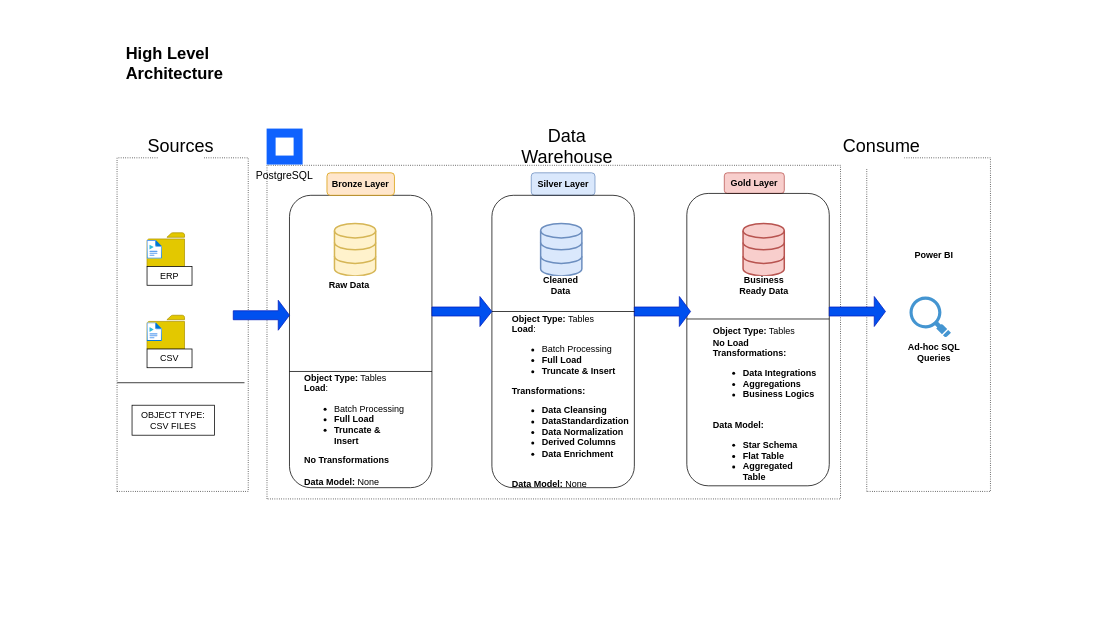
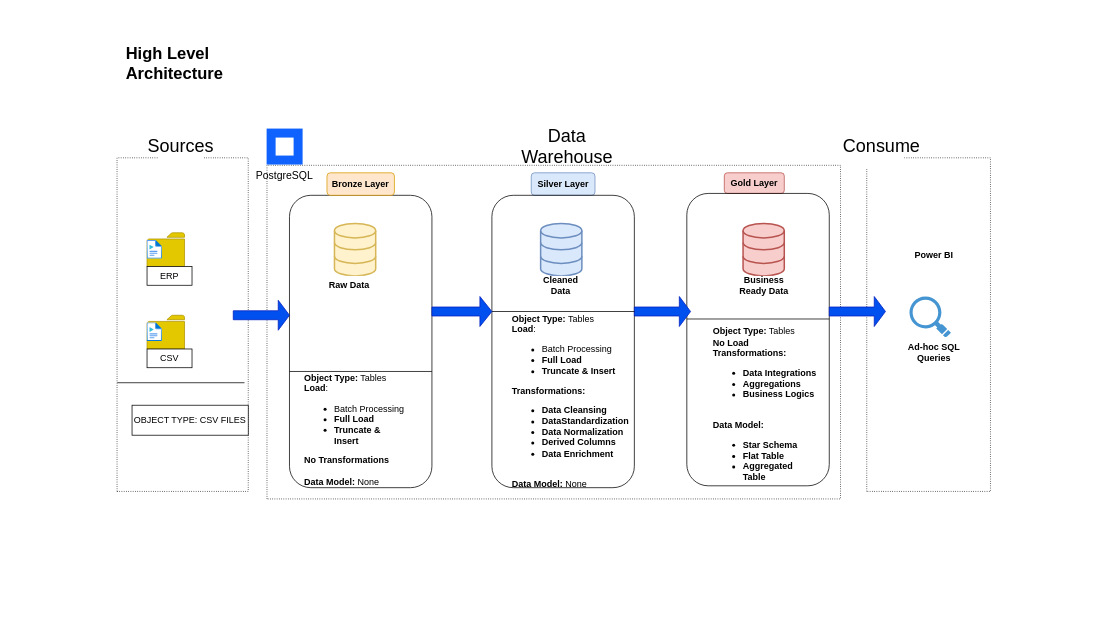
  <mxCell id="0" />
  <mxCell id="1" parent="0" />
  <mxCell id="2" value="" style="rounded=1;whiteSpace=wrap;html=1;fillColor=none;" vertex="1" parent="1"><mxGeometry x="385" y="260" width="190" height="390" as="geometry" /></mxCell>
  <mxCell id="3" value="" style="rounded=0;whiteSpace=wrap;html=1;rotation=-90;fillColor=none;dashed=1;dashPattern=1 2;" vertex="1" parent="1"><mxGeometry x="20" y="345" width="445" height="175" as="geometry" /></mxCell>
  <mxCell id="4" value="&lt;font style=&quot;font-size: 24px;&quot;&gt;Sources&lt;/font&gt;" style="whiteSpace=wrap;html=1;aspect=fixed;strokeColor=none;" vertex="1" parent="1"><mxGeometry x="210.15" y="165" width="60" height="60" as="geometry" /></mxCell>
  <mxCell id="5" value="" style="rounded=0;whiteSpace=wrap;html=1;rotation=-90;fillColor=none;dashed=1;dashPattern=1 2;" vertex="1" parent="1"><mxGeometry x="1015" y="350" width="445" height="165" as="geometry" /></mxCell>
  <mxCell id="6" value="&lt;font style=&quot;font-size: 24px;&quot;&gt;Consume&lt;/font&gt;" style="whiteSpace=wrap;html=1;aspect=fixed;strokeColor=none;" vertex="1" parent="1"><mxGeometry x="1145" y="165" width="60" height="60" as="geometry" /></mxCell>
  <mxCell id="7" value="" style="rounded=0;whiteSpace=wrap;html=1;rotation=-90;fillColor=none;dashed=1;dashPattern=1 2;" vertex="1" parent="1"><mxGeometry x="515" y="60" width="445" height="765" as="geometry" /></mxCell>
  <mxCell id="8" value="&lt;font style=&quot;font-size: 24px;&quot;&gt;Data Warehouse&lt;/font&gt;" style="whiteSpace=wrap;html=1;aspect=fixed;strokeColor=none;" vertex="1" parent="1"><mxGeometry x="732.5" y="172.5" width="45" height="45" as="geometry" /></mxCell>
  <mxCell id="9" value="Bronze Layer" style="rounded=1;whiteSpace=wrap;html=1;fillColor=#ffe6cc;strokeColor=#d79b00;fontStyle=1" vertex="1" parent="1"><mxGeometry x="435" y="230" width="90" height="30" as="geometry" /></mxCell>
  <mxCell id="10" value="" style="rounded=1;whiteSpace=wrap;html=1;fillColor=none;strokeColor=none;" vertex="1" parent="1"><mxGeometry x="365" y="270" width="90" height="350" as="geometry" /></mxCell>
  <mxCell id="11" value="Silver Layer" style="rounded=1;whiteSpace=wrap;html=1;fillColor=#dae8fc;strokeColor=#6c8ebf;fontStyle=1" vertex="1" parent="1"><mxGeometry x="707.5" y="230" width="85" height="30" as="geometry" /></mxCell>
  <mxCell id="12" value="" style="rounded=1;whiteSpace=wrap;html=1;fillColor=none;" vertex="1" parent="1"><mxGeometry x="655" y="260" width="190" height="390" as="geometry" /></mxCell>
  <mxCell id="13" value="Gold Layer" style="rounded=1;whiteSpace=wrap;html=1;fillColor=#f8cecc;strokeColor=#b85450;fontStyle=1" vertex="1" parent="1"><mxGeometry x="965" y="230" width="80" height="27.5" as="geometry" /></mxCell>
  <mxCell id="14" value="" style="rounded=1;whiteSpace=wrap;html=1;fillColor=none;" vertex="1" parent="1"><mxGeometry x="915" y="257.5" width="190" height="390" as="geometry" /></mxCell>
  <mxCell id="15" value="" style="shape=singleArrow;whiteSpace=wrap;html=1;fillColor=#0050ef;strokeColor=#001DBC;fontColor=#ffffff;" vertex="1" parent="1"><mxGeometry x="845" y="395" width="75" height="40" as="geometry" /></mxCell>
  <mxCell id="16" value="" style="shape=singleArrow;whiteSpace=wrap;html=1;fillColor=#0050ef;strokeColor=#001DBC;fontColor=#ffffff;" vertex="1" parent="1"><mxGeometry x="310" y="400" width="75" height="40" as="geometry" /></mxCell>
  <mxCell id="17" value="" style="shape=singleArrow;whiteSpace=wrap;html=1;fillColor=#0050ef;strokeColor=#001DBC;fontColor=#ffffff;" vertex="1" parent="1"><mxGeometry x="1105" y="395" width="75" height="40" as="geometry" /></mxCell>
  <mxCell id="18" value="" style="sketch=0;pointerEvents=1;shadow=0;dashed=0;html=1;strokeColor=#B09500;labelPosition=center;verticalLabelPosition=bottom;verticalAlign=top;outlineConnect=0;align=center;shape=mxgraph.office.concepts.folder;fillColor=#e3c800;fontColor=#000000;" vertex="1" parent="1"><mxGeometry x="195" y="310" width="50" height="45" as="geometry" /></mxCell>
  <mxCell id="19" value="" style="sketch=0;pointerEvents=1;shadow=0;dashed=0;html=1;strokeColor=#B09500;labelPosition=center;verticalLabelPosition=bottom;verticalAlign=top;outlineConnect=0;align=center;shape=mxgraph.office.concepts.folder;fillColor=#e3c800;fontColor=#000000;" vertex="1" parent="1"><mxGeometry x="195" y="420" width="50" height="45" as="geometry" /></mxCell>
  <mxCell id="20" value="ERP" style="rounded=0;whiteSpace=wrap;html=1;" vertex="1" parent="1"><mxGeometry x="195" y="355" width="60" height="25" as="geometry" /></mxCell>
  <mxCell id="21" value="CSV" style="rounded=0;whiteSpace=wrap;html=1;" vertex="1" parent="1"><mxGeometry x="195" y="465" width="60" height="25" as="geometry" /></mxCell>
  <mxCell id="22" value="" style="image;aspect=fixed;html=1;points=[];align=center;fontSize=12;image=img/lib/azure2/general/Media_File.svg;" vertex="1" parent="1"><mxGeometry x="195" y="320" width="20.31" height="25" as="geometry" /></mxCell>
  <mxCell id="23" value="" style="image;aspect=fixed;html=1;points=[];align=center;fontSize=12;image=img/lib/azure2/general/Media_File.svg;" vertex="1" parent="1"><mxGeometry x="195" y="430" width="20.31" height="25" as="geometry" /></mxCell>
- <mxCell id="24" value="OBJECT TYPE: CSV FILES" style="rounded=0;whiteSpace=wrap;html=1;" vertex="1" parent="1"><mxGeometry x="175" y="540" width="110" height="40" as="geometry" /></mxCell>
+ <mxCell id="24" value="OBJECT TYPE: CSV FILES" style="rounded=0;whiteSpace=wrap;html=1;" vertex="1" parent="1"><mxGeometry x="175" y="540" width="155" height="40" as="geometry" /></mxCell>
  <mxCell id="25" value="" style="html=1;verticalLabelPosition=bottom;align=center;labelBackgroundColor=#ffffff;verticalAlign=top;strokeWidth=2;strokeColor=#b85450;shadow=0;dashed=0;shape=mxgraph.ios7.icons.data;fillColor=#f8cecc;" vertex="1" parent="1"><mxGeometry x="990" y="297.5" width="55" height="70" as="geometry" /></mxCell>
  <mxCell id="26" value="" style="html=1;verticalLabelPosition=bottom;align=center;labelBackgroundColor=#ffffff;verticalAlign=top;strokeWidth=2;strokeColor=#6c8ebf;shadow=0;dashed=0;shape=mxgraph.ios7.icons.data;fillColor=#dae8fc;" vertex="1" parent="1"><mxGeometry x="720" y="297.5" width="55" height="70" as="geometry" /></mxCell>
  <mxCell id="27" value="" style="html=1;verticalLabelPosition=bottom;align=center;labelBackgroundColor=#ffffff;verticalAlign=top;strokeWidth=2;strokeColor=#d6b656;shadow=0;dashed=0;shape=mxgraph.ios7.icons.data;fillColor=#fff2cc;" vertex="1" parent="1"><mxGeometry x="445" y="297.5" width="55" height="70" as="geometry" /></mxCell>
  <mxCell id="28" value="Raw Data" style="rounded=0;whiteSpace=wrap;html=1;strokeColor=none;fontStyle=1" vertex="1" parent="1"><mxGeometry x="435" y="367.5" width="60" height="25" as="geometry" /></mxCell>
  <mxCell id="29" value="Cleaned Data" style="rounded=0;whiteSpace=wrap;html=1;strokeColor=none;fontStyle=1" vertex="1" parent="1"><mxGeometry x="707.5" y="367.5" width="77.5" height="25" as="geometry" /></mxCell>
  <mxCell id="30" value="Business Ready Data" style="rounded=0;whiteSpace=wrap;html=1;strokeColor=none;fontStyle=1" vertex="1" parent="1"><mxGeometry x="972.5" y="367.5" width="90" height="25" as="geometry" /></mxCell>
  <mxCell id="31" value="" style="line;strokeWidth=1;rotatable=0;dashed=0;labelPosition=right;align=left;verticalAlign=middle;spacingTop=0;spacingLeft=6;points=[];portConstraint=eastwest;" vertex="1" parent="1"><mxGeometry x="155.31" y="505" width="169.69" height="10" as="geometry" /></mxCell>
  <mxCell id="32" value="" style="line;strokeWidth=1;rotatable=0;dashed=0;labelPosition=right;align=left;verticalAlign=middle;spacingTop=0;spacingLeft=6;points=[];portConstraint=eastwest;" vertex="1" parent="1"><mxGeometry x="915" y="420" width="190" height="10" as="geometry" /></mxCell>
  <mxCell id="33" value="&lt;font&gt;&lt;b style=&quot;&quot;&gt;Object Type:&lt;/b&gt; Tables&lt;/font&gt;&lt;div&gt;&lt;font&gt;&lt;b&gt;Load&lt;/b&gt;:&amp;nbsp;&lt;/font&gt;&lt;/div&gt;&lt;div&gt;&lt;ul&gt;&lt;li&gt;&lt;font&gt;Batch Processing&lt;/font&gt;&lt;/li&gt;&lt;li&gt;&lt;b&gt;&lt;font&gt;Full Load&lt;/font&gt;&lt;/b&gt;&lt;/li&gt;&lt;li&gt;&lt;b&gt;&lt;font&gt;Truncate &amp;amp; Insert&lt;/font&gt;&lt;/b&gt;&lt;/li&gt;&lt;/ul&gt;&lt;/div&gt;&lt;div&gt;&lt;b&gt;&lt;font&gt;No Transformations&lt;/font&gt;&lt;/b&gt;&lt;/div&gt;&lt;div&gt;&lt;b&gt;&lt;font&gt;&lt;br&gt;&lt;/font&gt;&lt;/b&gt;&lt;/div&gt;&lt;div&gt;&lt;font&gt;&lt;b style=&quot;&quot;&gt;Data Model:&lt;/b&gt; None&lt;/font&gt;&lt;/div&gt;" style="rounded=0;whiteSpace=wrap;html=1;fillColor=none;dashed=1;align=left;strokeColor=none;" vertex="1" parent="1"><mxGeometry x="402.5" y="497.5" width="140" height="150" as="geometry" /></mxCell>
  <mxCell id="34" value="" style="line;strokeWidth=1;rotatable=0;dashed=0;labelPosition=right;align=left;verticalAlign=middle;spacingTop=0;spacingLeft=6;points=[];portConstraint=eastwest;" vertex="1" parent="1"><mxGeometry x="655" y="410" width="190" height="10" as="geometry" /></mxCell>
  <mxCell id="35" value="" style="line;strokeWidth=1;rotatable=0;dashed=0;labelPosition=right;align=left;verticalAlign=middle;spacingTop=0;spacingLeft=6;points=[];portConstraint=eastwest;" vertex="1" parent="1"><mxGeometry x="385" y="490" width="190" height="10" as="geometry" /></mxCell>
  <mxCell id="36" value="" style="shape=singleArrow;whiteSpace=wrap;html=1;fillColor=#0050ef;strokeColor=#001DBC;fontColor=#ffffff;" vertex="1" parent="1"><mxGeometry x="575" y="395" width="80" height="40" as="geometry" /></mxCell>
  <mxCell id="37" value="&lt;font&gt;&lt;b style=&quot;&quot;&gt;Object Type:&lt;/b&gt; Tables&lt;/font&gt;&lt;div&gt;&lt;font&gt;&lt;b&gt;Load&lt;/b&gt;:&amp;nbsp;&lt;/font&gt;&lt;/div&gt;&lt;div&gt;&lt;ul&gt;&lt;li&gt;&lt;font&gt;Batch Processing&lt;/font&gt;&lt;/li&gt;&lt;li&gt;&lt;b&gt;&lt;font&gt;Full Load&lt;/font&gt;&lt;/b&gt;&lt;/li&gt;&lt;li&gt;&lt;b&gt;&lt;font&gt;Truncate &amp;amp; Insert&lt;/font&gt;&lt;/b&gt;&lt;/li&gt;&lt;/ul&gt;&lt;/div&gt;&lt;div&gt;&lt;b&gt;&lt;font&gt;Transformations:&lt;/font&gt;&lt;/b&gt;&lt;/div&gt;&lt;div&gt;&lt;ul&gt;&lt;li&gt;&lt;b&gt;&lt;font&gt;Data Cleansing&lt;/font&gt;&lt;/b&gt;&lt;/li&gt;&lt;li&gt;&lt;b&gt;&lt;font&gt;DataStandardization&lt;/font&gt;&lt;/b&gt;&lt;/li&gt;&lt;li&gt;&lt;b&gt;&lt;font&gt;Data Normalization&lt;/font&gt;&lt;/b&gt;&lt;/li&gt;&lt;li&gt;&lt;b&gt;&lt;font&gt;Derived Columns&lt;/font&gt;&lt;/b&gt;&lt;/li&gt;&lt;li&gt;&lt;b&gt;&lt;font&gt;Data Enrichment&lt;/font&gt;&lt;/b&gt;&lt;/li&gt;&lt;/ul&gt;&lt;/div&gt;&lt;div&gt;&lt;b&gt;&lt;font&gt;&lt;br&gt;&lt;/font&gt;&lt;/b&gt;&lt;/div&gt;&lt;div&gt;&lt;font&gt;&lt;b style=&quot;&quot;&gt;Data Model:&lt;/b&gt; None&lt;/font&gt;&lt;/div&gt;" style="rounded=0;whiteSpace=wrap;html=1;fillColor=none;dashed=1;align=left;strokeColor=none;" vertex="1" parent="1"><mxGeometry x="680" y="460" width="140" height="150" as="geometry" /></mxCell>
  <mxCell id="38" value="&lt;font&gt;&lt;b style=&quot;&quot;&gt;Object Type:&lt;/b&gt; Tables&lt;/font&gt;&lt;div&gt;&lt;font&gt;&lt;b&gt;No Load&lt;/b&gt;&lt;/font&gt;&lt;/div&gt;&lt;div&gt;&lt;b&gt;&lt;font&gt;Transformations:&lt;/font&gt;&lt;/b&gt;&lt;/div&gt;&lt;div&gt;&lt;ul&gt;&lt;li&gt;&lt;b&gt;&lt;font&gt;Data Integrations&lt;/font&gt;&lt;/b&gt;&lt;/li&gt;&lt;li&gt;&lt;b&gt;Aggregations&lt;/b&gt;&lt;/li&gt;&lt;li&gt;&lt;b&gt;Business Logics&lt;/b&gt;&lt;/li&gt;&lt;/ul&gt;&lt;/div&gt;&lt;div&gt;&lt;b&gt;&lt;font&gt;&lt;br&gt;&lt;/font&gt;&lt;/b&gt;&lt;/div&gt;&lt;div&gt;&lt;font&gt;&lt;b style=&quot;&quot;&gt;Data Model:&lt;/b&gt;&lt;/font&gt;&lt;/div&gt;&lt;div&gt;&lt;ul&gt;&lt;li&gt;&lt;font&gt;&lt;b style=&quot;&quot;&gt;Star Schema&lt;/b&gt;&lt;/font&gt;&lt;/li&gt;&lt;li&gt;&lt;font&gt;&lt;b style=&quot;&quot;&gt;Flat Table&lt;/b&gt;&lt;/font&gt;&lt;/li&gt;&lt;li&gt;&lt;b&gt;Aggregated Table&lt;/b&gt;&lt;/li&gt;&lt;/ul&gt;&lt;/div&gt;" style="rounded=0;whiteSpace=wrap;html=1;fillColor=none;dashed=1;align=left;strokeColor=none;" vertex="1" parent="1"><mxGeometry x="947.5" y="470" width="140" height="150" as="geometry" /></mxCell>
  <mxCell id="39" value="" style="image;aspect=fixed;html=1;points=[];align=center;fontSize=12;image=img/lib/azure2/power_platform/PowerBI.svg;" vertex="1" parent="1"><mxGeometry x="1212" y="252" width="51" height="68" as="geometry" /></mxCell>
  <mxCell id="40" value="" style="shadow=0;dashed=0;html=1;strokeColor=none;fillColor=#4495D1;labelPosition=center;verticalLabelPosition=bottom;verticalAlign=top;align=center;outlineConnect=0;shape=mxgraph.veeam.magnifying_glass;pointerEvents=1;" vertex="1" parent="1"><mxGeometry x="1212" y="395" width="55.2" height="54.4" as="geometry" /></mxCell>
  <mxCell id="41" value="Power BI" style="rounded=0;whiteSpace=wrap;html=1;strokeColor=none;fillColor=none;fontStyle=1" vertex="1" parent="1"><mxGeometry x="1205" y="325" width="80" height="30" as="geometry" /></mxCell>
  <mxCell id="42" value="Ad-hoc SQL Queries" style="rounded=0;whiteSpace=wrap;html=1;strokeColor=none;fillColor=none;fontStyle=1" vertex="1" parent="1"><mxGeometry x="1205" y="455" width="80" height="30" as="geometry" /></mxCell>
  <mxCell id="43" value="PostgreSQL" style="shape=rect;fillColor=#0F62FE;aspect=fixed;resizable=0;labelPosition=center;verticalLabelPosition=bottom;align=center;verticalAlign=top;strokeColor=none;fontSize=14;" vertex="1" parent="1"><mxGeometry x="354.5" y="171" width="48" height="48" as="geometry" /></mxCell>
  <mxCell id="44" value="" style="fillColor=#ffffff;strokeColor=none;dashed=0;outlineConnect=0;html=1;labelPosition=center;verticalLabelPosition=bottom;verticalAlign=top;part=1;movable=0;resizable=0;rotatable=0;shape=mxgraph.ibm_cloud.database--postgresql" vertex="1" parent="43"><mxGeometry width="24" height="24" relative="1" as="geometry"><mxPoint x="12" y="12" as="offset" /></mxGeometry></mxCell>
  <mxCell id="45" value="&lt;font style=&quot;font-size: 22px;&quot;&gt;High Level Architecture&lt;/font&gt;" style="whiteSpace=wrap;html=1;aspect=fixed;align=left;fillColor=none;strokeColor=none;rounded=1;fontStyle=1" vertex="1" parent="1"><mxGeometry x="165.16" y="20" width="129.84" height="129.84" as="geometry" /></mxCell>
